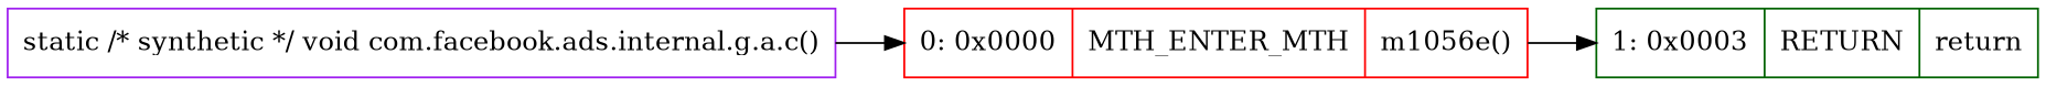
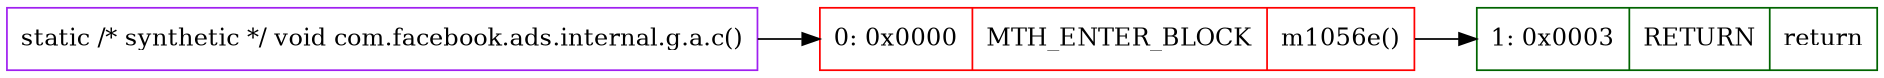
  digraph {
    rankdir=LR
    node [shape=record]
-   n1 [label="{0\:\ 0x0000|MTH_ENTER_MTH\l|m1056e()\l}" color=red]
+   n1 [label="{0\:\ 0x0000|MTH_ENTER_BLOCK\l|m1056e()\l}" color=red]
    n2 [label="{1\:\ 0x0003|RETURN\l|return\l}" color=darkgreen]
    n3 [label="{static \/* synthetic *\/ void com.facebook.ads.internal.g.a.c() }" color=purple]
    n1 -> n2
    n3 -> n1
  }
